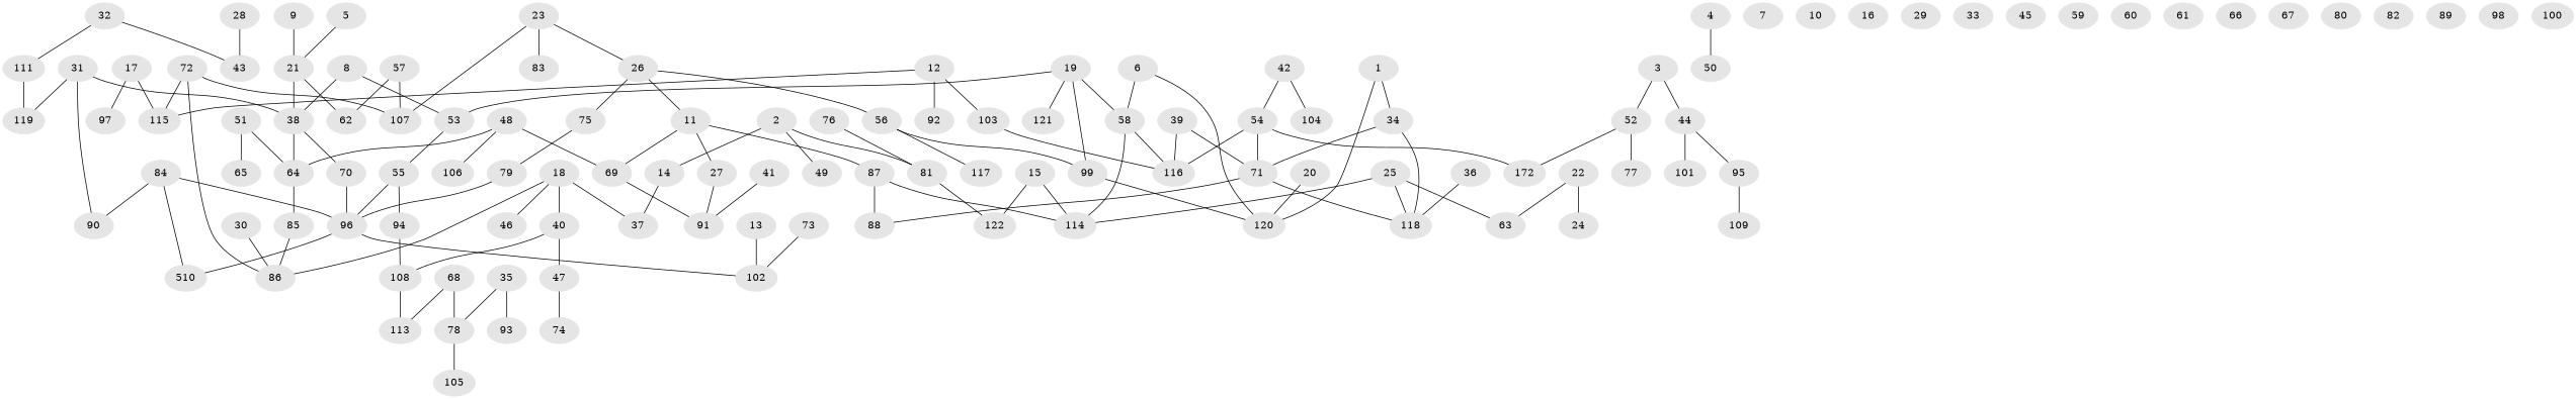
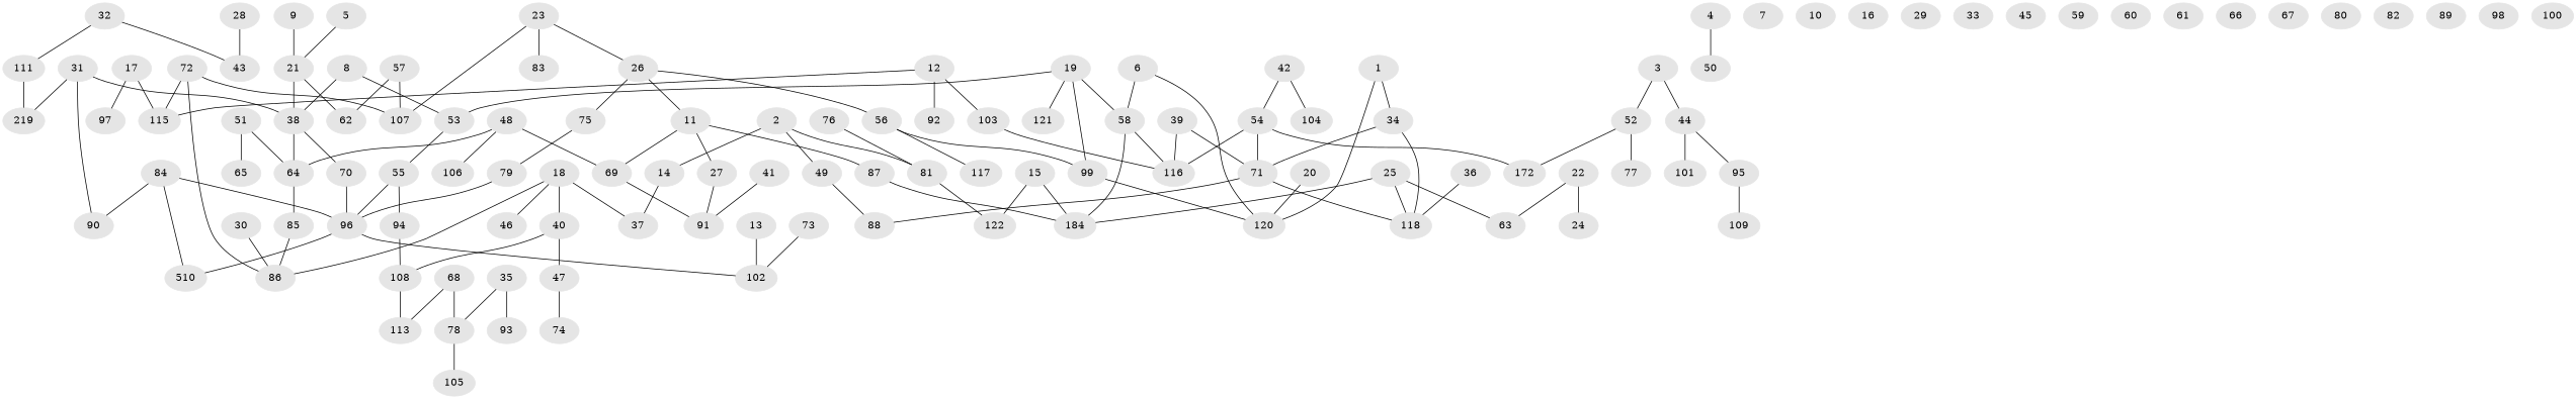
  graph {
    node [color=gray90 style=filled]
    1
    34
    120
    118
    71
    2
    14
    49
    81
    37
    88
    122
    3
    44
    52
    95
    101
    77
    n19 [label=172]
    4
    50
    5
    21
    11
    27
    69
    87
    38
    62
    6
    58
-   114
+   114 [label=184]
    116
    7
    8
    53
    64
    70
    55
    9
    10
    91
    12
    92
    103
    115
    13
    102
    15
    16
    17
    97
    18
    40
    46
    86
    47
    108
    19
    99
    121
    20
    22
    24
    63
    23
    26
    83
    107
    56
    75
    25
    117
    79
    28
    43
    29
    30
    31
    90
-   119
+   119 [label=219]
    32
    111
    33
    35
    78
    93
    105
    36
    85
    96
    39
    74
    113
    41
    42
    54
    104
    109
    45
    48
    106
    51
    65
    94
    n106 [label=510]
    57
    59
    60
    61
    66
    67
    68
    72
    73
    76
    80
    82
    84
    89
    98
    100
    1 -- 34
    1 -- 120
    34 -- 118
    34 -- 71
    71 -- 118
    71 -- 88
    2 -- 14
    2 -- 49
    2 -- 81
    14 -- 37
-   87 -- 88
+   49 -- 88
    81 -- 122
    3 -- 44
    3 -- 52
    44 -- 95
    44 -- 101
    52 -- 77
    52 -- n19
    95 -- 109
    4 -- 50
    5 -- 21
    21 -- 38
    21 -- 62
    11 -- 27
    11 -- 69
    11 -- 87
    27 -- 91
    69 -- 91
    87 -- 114
    38 -- 64
    38 -- 70
    6 -- 120
    6 -- 58
    58 -- 114
    58 -- 116
    8 -- 38
    8 -- 53
    53 -- 55
    64 -- 85
    70 -- 96
    55 -- 96
    55 -- 94
    9 -- 21
    12 -- 92
    12 -- 103
    12 -- 115
    103 -- 116
    13 -- 102
    15 -- 122
    15 -- 114
    17 -- 115
    17 -- 97
    18 -- 37
    18 -- 40
    18 -- 46
    18 -- 86
    40 -- 47
    40 -- 108
    47 -- 74
    108 -- 113
    19 -- 58
    19 -- 53
    19 -- 99
    19 -- 121
    99 -- 120
    20 -- 120
    22 -- 24
    22 -- 63
    23 -- 26
    23 -- 83
    23 -- 107
    26 -- 11
    26 -- 56
    26 -- 75
    56 -- 99
    56 -- 117
    75 -- 79
    25 -- 118
    25 -- 114
    25 -- 63
    79 -- 96
    28 -- 43
    30 -- 86
    31 -- 38
    31 -- 90
    31 -- 119
    32 -- 43
    32 -- 111
    111 -- 119
    35 -- 78
    35 -- 93
    78 -- 105
    36 -- 118
    85 -- 86
    96 -- 102
    96 -- n106
    39 -- 71
    39 -- 116
    41 -- 91
    42 -- 54
    42 -- 104
    54 -- 71
    54 -- n19
    54 -- 116
    48 -- 69
    48 -- 64
    48 -- 106
    51 -- 64
    51 -- 65
    94 -- 108
    57 -- 62
    57 -- 107
    68 -- 78
    68 -- 113
    72 -- 115
    72 -- 86
    72 -- 107
    73 -- 102
    76 -- 81
    84 -- 90
    84 -- 96
    84 -- n106
  }
